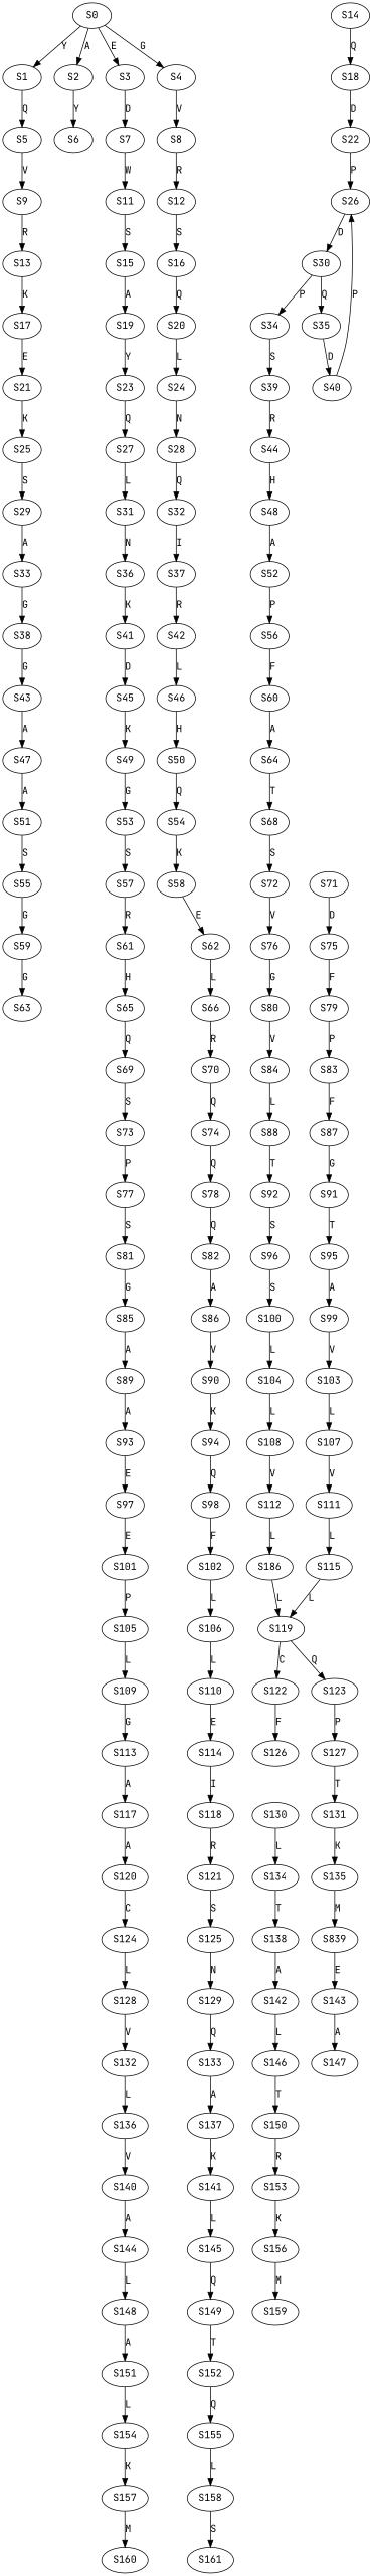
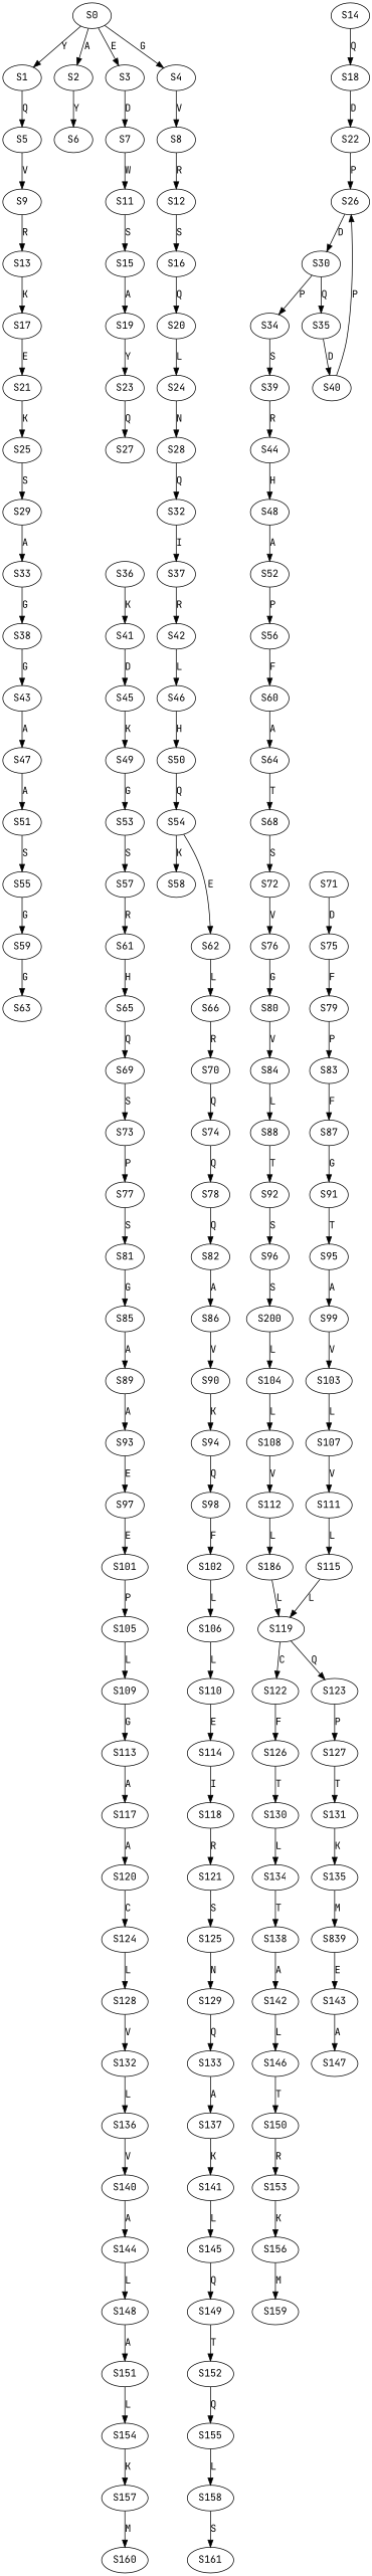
  strict digraph {
    fontname="JetBrains Mono"
    node [fontname="JetBrains Mono"]
    edge [fontname="JetBrains Mono"]
    S0
    S1
    S2
    S3
    S4
    S5
    S6
    S7
    S8
    S9
    S11
    S12
    S13
    S15
    S16
    S17
    S14
    S18
    S19
    S20
    S21
    S22
    S23
    S24
    S25
    S26
    S27
    S28
    S29
    S30
-   S31
    S32
    S33
    S34
    S35
    S36
    S37
    S38
    S39
    S40
    S41
    S42
    S43
    S44
    S45
    S46
    S47
    S48
    S49
    S50
    S51
    S52
    S53
    S54
    S55
    S56
    S57
    S58
    S59
    S60
    S61
    S62
    S63
    S64
    S65
    S66
    S68
    S69
    S70
    S72
    S73
    S74
    S71
    S75
    S76
    S77
    S78
    S79
    S80
    S81
    S82
    S83
    S84
    S85
    S86
    S87
    S88
    S89
    S90
    S91
    S92
    S93
    S94
    S95
    S96
    S97
    S98
    S99
-   S100
+   S100 [label=S200]
    S101
    S102
    S103
    S104
    S105
    S106
    S107
    S108
    S109
    S110
    S111
    S112
    S113
    S114
    S115
    n115 [label=S186]
    S117
    S118
    S119
    S120
    S121
    S122
    S123
    S124
    S125
    S126
    S127
    S128
    S129
    S130
    S131
    S132
    S133
    S134
    S135
    S136
    S137
    S138
    n138 [label=S839]
    S140
    S141
    S142
    S143
    S144
    S145
    S146
    S147
    S148
    S149
    S150
    S151
    S152
    S153
    S154
    S155
    S156
    S157
    S158
    S159
    S160
    S161
    S0 -> S1 [label=Y]
    S0 -> S2 [label=A]
    S0 -> S3 [label=E]
    S0 -> S4 [label=G]
    S1 -> S5 [label=Q]
    S2 -> S6 [label=Y]
    S3 -> S7 [label=D]
    S4 -> S8 [label=V]
    S5 -> S9 [label=V]
    S7 -> S11 [label=W]
    S8 -> S12 [label=R]
    S9 -> S13 [label=R]
    S11 -> S15 [label=S]
    S12 -> S16 [label=S]
    S13 -> S17 [label=K]
    S15 -> S19 [label=A]
    S16 -> S20 [label=Q]
    S17 -> S21 [label=E]
    S14 -> S18 [label=Q]
    S18 -> S22 [label=D]
    S19 -> S23 [label=Y]
    S20 -> S24 [label=L]
    S21 -> S25 [label=K]
    S22 -> S26 [label=P]
    S23 -> S27 [label=Q]
    S24 -> S28 [label=N]
    S25 -> S29 [label=S]
    S26 -> S30 [label=D]
-   S27 -> S31 [label=L]
    S28 -> S32 [label=Q]
    S29 -> S33 [label=A]
    S30 -> S34 [label=P]
    S30 -> S35 [label=Q]
-   S31 -> S36 [label=N]
    S32 -> S37 [label=I]
    S33 -> S38 [label=G]
    S34 -> S39 [label=S]
    S35 -> S40 [label=D]
    S36 -> S41 [label=K]
    S37 -> S42 [label=R]
    S38 -> S43 [label=G]
    S39 -> S44 [label=R]
    S40 -> S26 [label=P]
    S41 -> S45 [label=D]
    S42 -> S46 [label=L]
    S43 -> S47 [label=A]
    S44 -> S48 [label=H]
    S45 -> S49 [label=K]
    S46 -> S50 [label=H]
    S47 -> S51 [label=A]
    S48 -> S52 [label=A]
    S49 -> S53 [label=G]
    S50 -> S54 [label=Q]
    S51 -> S55 [label=S]
    S52 -> S56 [label=P]
    S53 -> S57 [label=S]
    S54 -> S58 [label=K]
    S55 -> S59 [label=G]
    S56 -> S60 [label=F]
    S57 -> S61 [label=R]
-   S58 -> S62 [label=E]
+   S54 -> S62 [label=E]
    S59 -> S63 [label=G]
    S60 -> S64 [label=A]
    S61 -> S65 [label=H]
    S62 -> S66 [label=L]
    S64 -> S68 [label=T]
    S65 -> S69 [label=Q]
    S66 -> S70 [label=R]
    S68 -> S72 [label=S]
    S69 -> S73 [label=S]
    S70 -> S74 [label=Q]
    S72 -> S76 [label=V]
    S73 -> S77 [label=P]
    S74 -> S78 [label=Q]
    S71 -> S75 [label=D]
    S75 -> S79 [label=F]
    S76 -> S80 [label=G]
    S77 -> S81 [label=S]
    S78 -> S82 [label=Q]
    S79 -> S83 [label=P]
    S80 -> S84 [label=V]
    S81 -> S85 [label=G]
    S82 -> S86 [label=A]
    S83 -> S87 [label=F]
    S84 -> S88 [label=L]
    S85 -> S89 [label=A]
    S86 -> S90 [label=V]
    S87 -> S91 [label=G]
    S88 -> S92 [label=T]
    S89 -> S93 [label=A]
    S90 -> S94 [label=K]
    S91 -> S95 [label=T]
    S92 -> S96 [label=S]
    S93 -> S97 [label=E]
    S94 -> S98 [label=Q]
    S95 -> S99 [label=A]
    S96 -> S100 [label=S]
    S97 -> S101 [label=E]
    S98 -> S102 [label=F]
    S99 -> S103 [label=V]
    S100 -> S104 [label=L]
    S101 -> S105 [label=P]
    S102 -> S106 [label=L]
    S103 -> S107 [label=L]
    S104 -> S108 [label=L]
    S105 -> S109 [label=L]
    S106 -> S110 [label=L]
    S107 -> S111 [label=V]
    S108 -> S112 [label=V]
    S109 -> S113 [label=G]
    S110 -> S114 [label=E]
    S111 -> S115 [label=L]
    S112 -> n115 [label=L]
    S113 -> S117 [label=A]
    S114 -> S118 [label=I]
    S115 -> S119 [label=L]
    n115 -> S119 [label=L]
    S117 -> S120 [label=A]
    S118 -> S121 [label=R]
    S119 -> S122 [label=C]
    S119 -> S123 [label=Q]
    S120 -> S124 [label=C]
    S121 -> S125 [label=S]
    S122 -> S126 [label=F]
    S123 -> S127 [label=P]
    S124 -> S128 [label=L]
    S125 -> S129 [label=N]
+   S126 -> S130 [label=T]
    S127 -> S131 [label=T]
    S128 -> S132 [label=V]
    S129 -> S133 [label=Q]
    S130 -> S134 [label=L]
    S131 -> S135 [label=K]
    S132 -> S136 [label=L]
    S133 -> S137 [label=A]
    S134 -> S138 [label=T]
    S135 -> n138 [label=M]
    S136 -> S140 [label=V]
    S137 -> S141 [label=K]
    S138 -> S142 [label=A]
    n138 -> S143 [label=E]
    S140 -> S144 [label=A]
    S141 -> S145 [label=L]
    S142 -> S146 [label=L]
    S143 -> S147 [label=A]
    S144 -> S148 [label=L]
    S145 -> S149 [label=Q]
    S146 -> S150 [label=T]
    S148 -> S151 [label=A]
    S149 -> S152 [label=T]
    S150 -> S153 [label=R]
    S151 -> S154 [label=L]
    S152 -> S155 [label=Q]
    S153 -> S156 [label=K]
    S154 -> S157 [label=K]
    S155 -> S158 [label=L]
    S156 -> S159 [label=M]
    S157 -> S160 [label=M]
    S158 -> S161 [label=S]
  }
